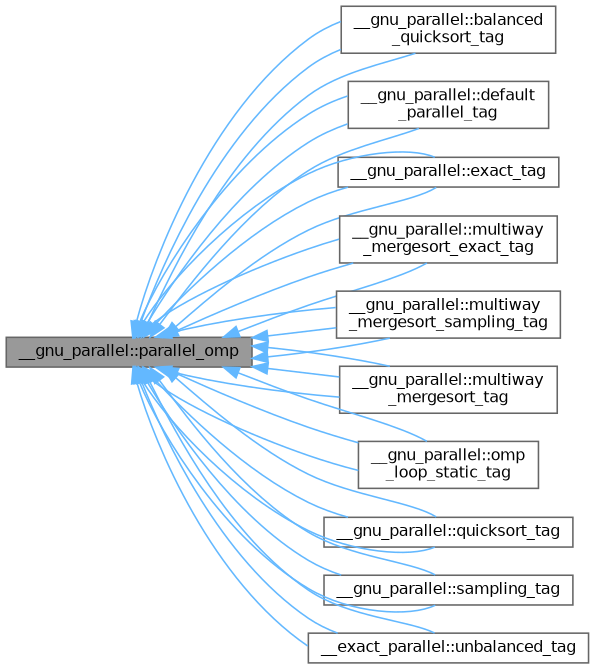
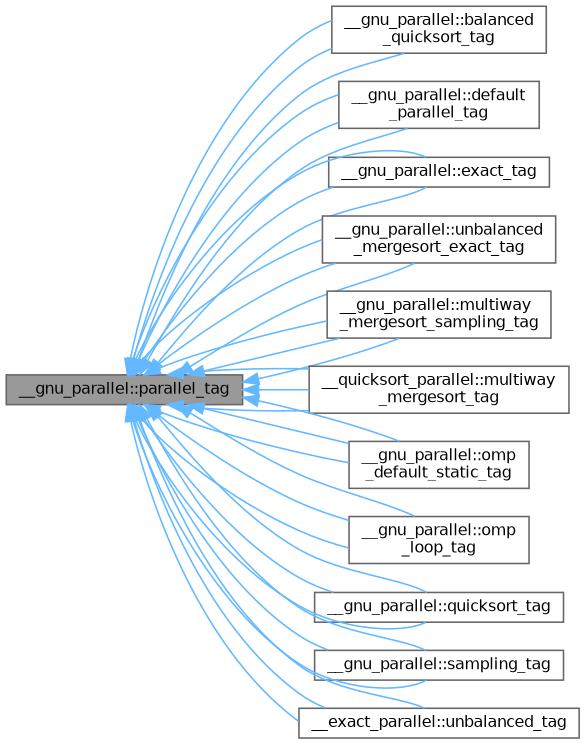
  digraph {
    rankdir=LR
    node [color=gray40 fillcolor=white fontname=Helvetica fontsize=10 shape=box style=filled]
    edge [color=steelblue1 dir=back fontname=Helvetica fontsize=10 labelfontname=Helvetica labelfontsize=10 style=solid]
-   n1 [fillcolor=grey60 fontcolor=black height=0.2 label="__gnu_parallel::parallel_omp" width=0.4]
+   n1 [fillcolor=grey60 fontcolor=black height=0.2 label="__gnu_parallel::parallel_tag" width=0.4]
    n2 [height=0.2 label="__gnu_parallel::balanced\l_quicksort_tag" width=0.4]
    n3 [height=0.2 label="__gnu_parallel::default\l_parallel_tag" width=0.4]
    n4 [height=0.2 label="__gnu_parallel::exact_tag" width=0.4]
-   n5 [height=0.2 label="__gnu_parallel::multiway\l_mergesort_exact_tag" width=0.4]
+   n5 [height=0.2 label="__gnu_parallel::unbalanced\l_mergesort_exact_tag" width=0.4]
    n6 [height=0.2 label="__gnu_parallel::multiway\l_mergesort_sampling_tag" width=0.4]
-   n7 [height=0.2 label="__gnu_parallel::multiway\l_mergesort_tag" width=0.4]
-   n8 [height=0.2 label="__gnu_parallel::omp\l_loop_static_tag" width=0.4]
+   n7 [height=0.2 label="__quicksort_parallel::multiway\l_mergesort_tag" width=0.4]
+   n8 [height=0.2 label="__gnu_parallel::omp\l_default_static_tag" width=0.4]
+   n9 [height=0.2 label="__gnu_parallel::omp\l_loop_tag" width=0.4]
    n10 [height=0.2 label="__gnu_parallel::quicksort_tag" width=0.4]
    n11 [height=0.2 label="__gnu_parallel::sampling_tag" width=0.4]
    n12 [height=0.2 label="__exact_parallel::unbalanced_tag" width=0.4]
    n1 -> n2
    n1 -> n2
    n1 -> n2
    n1 -> n3
    n1 -> n3
    n1 -> n3
    n1 -> n4
    n1 -> n4
    n1 -> n4
    n1 -> n5
    n1 -> n5
    n1 -> n5
    n1 -> n6
    n1 -> n6
    n1 -> n6
    n1 -> n7
    n1 -> n7
    n1 -> n7
    n1 -> n8
    n1 -> n8
    n1 -> n8
+   n1 -> n9
+   n1 -> n9
+   n1 -> n9
    n1 -> n10
    n1 -> n10
    n1 -> n10
    n1 -> n11
    n1 -> n11
    n1 -> n11
    n1 -> n12
    n1 -> n12
    n1 -> n12
  }
